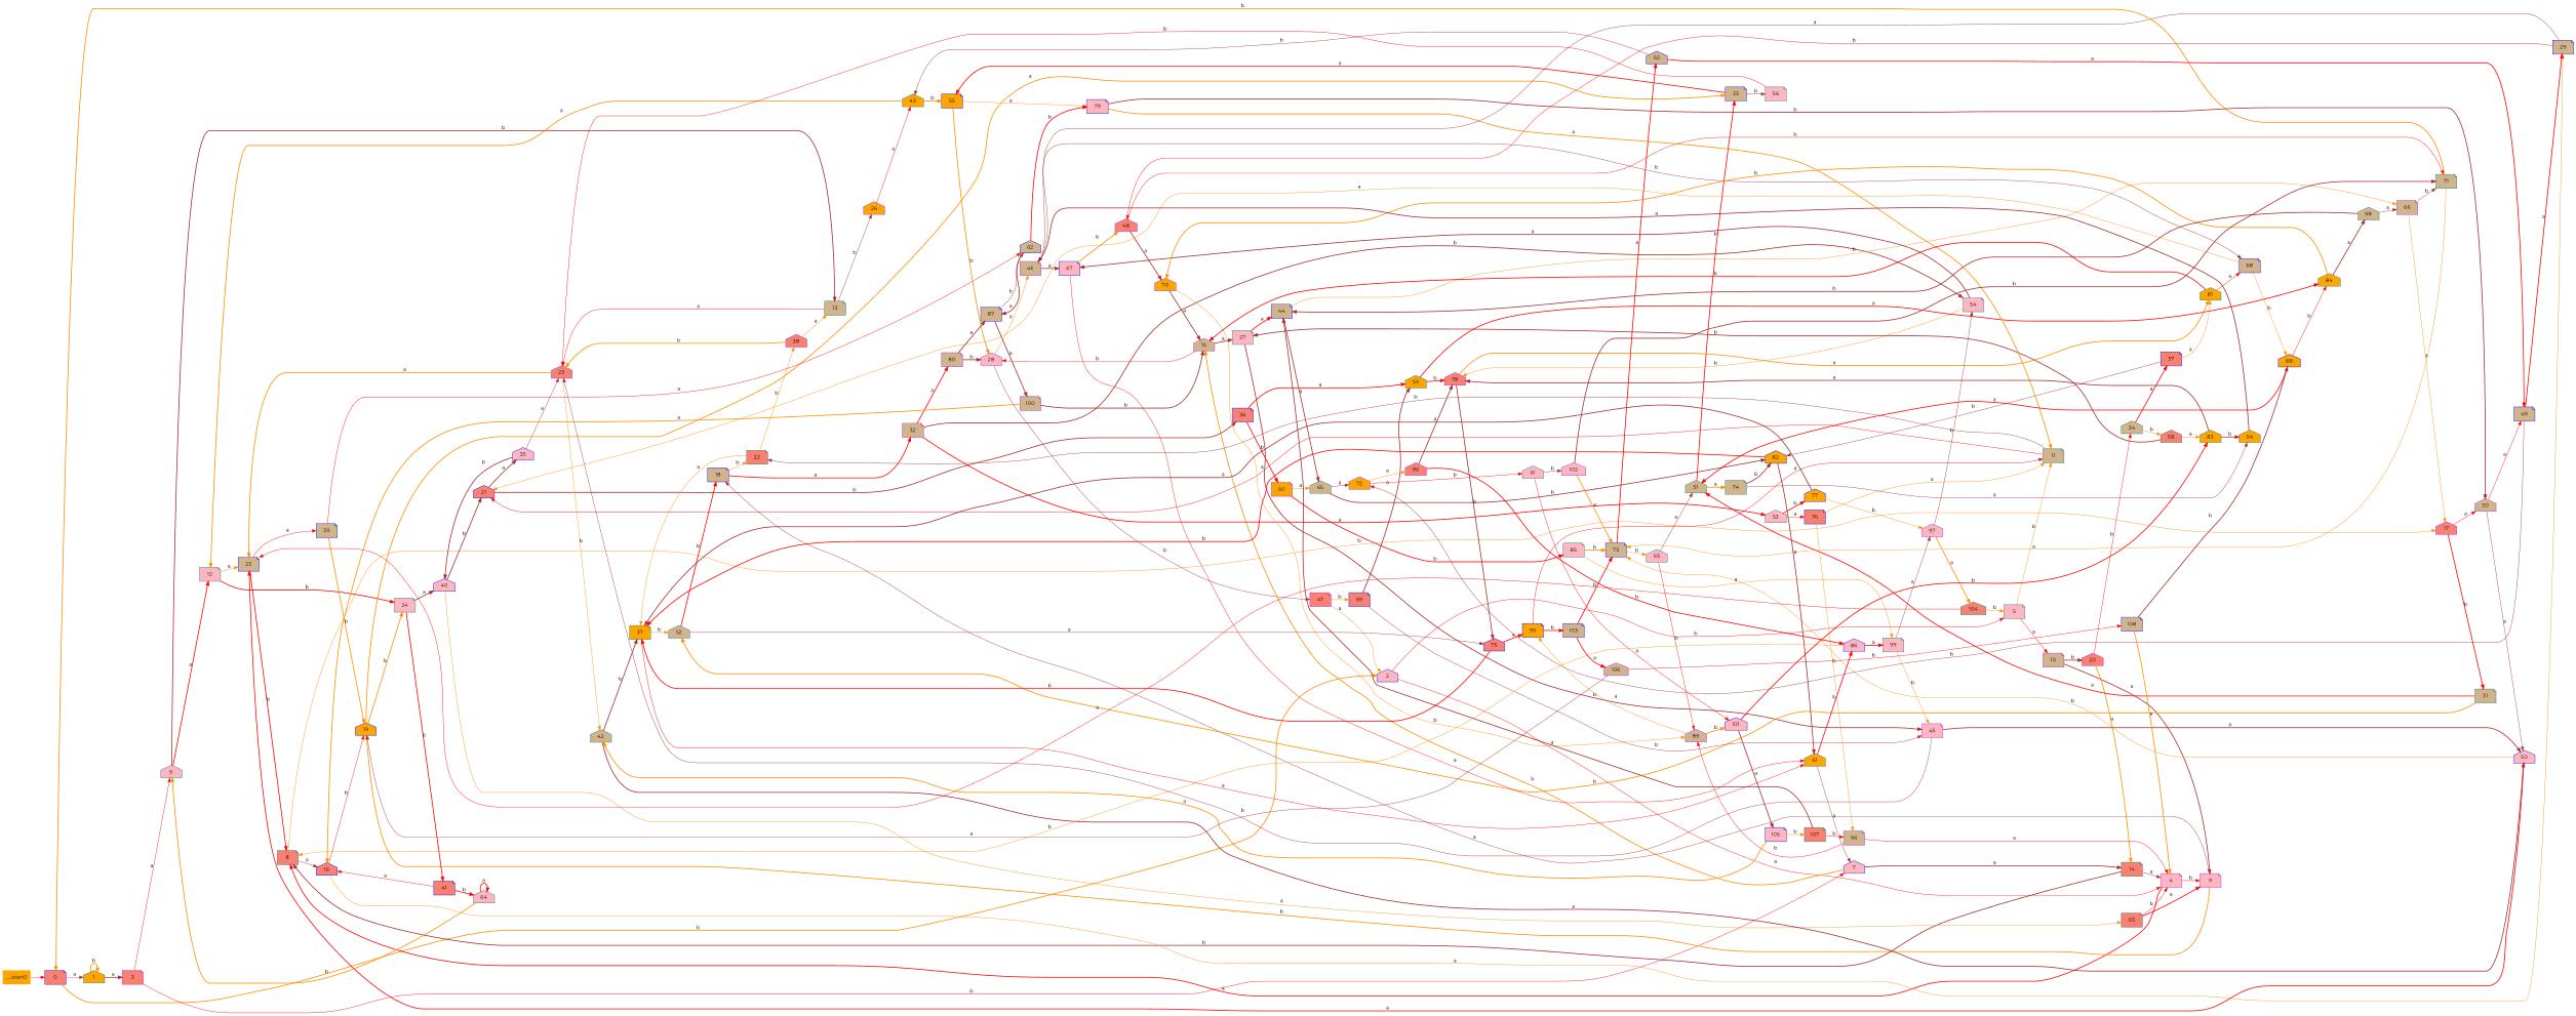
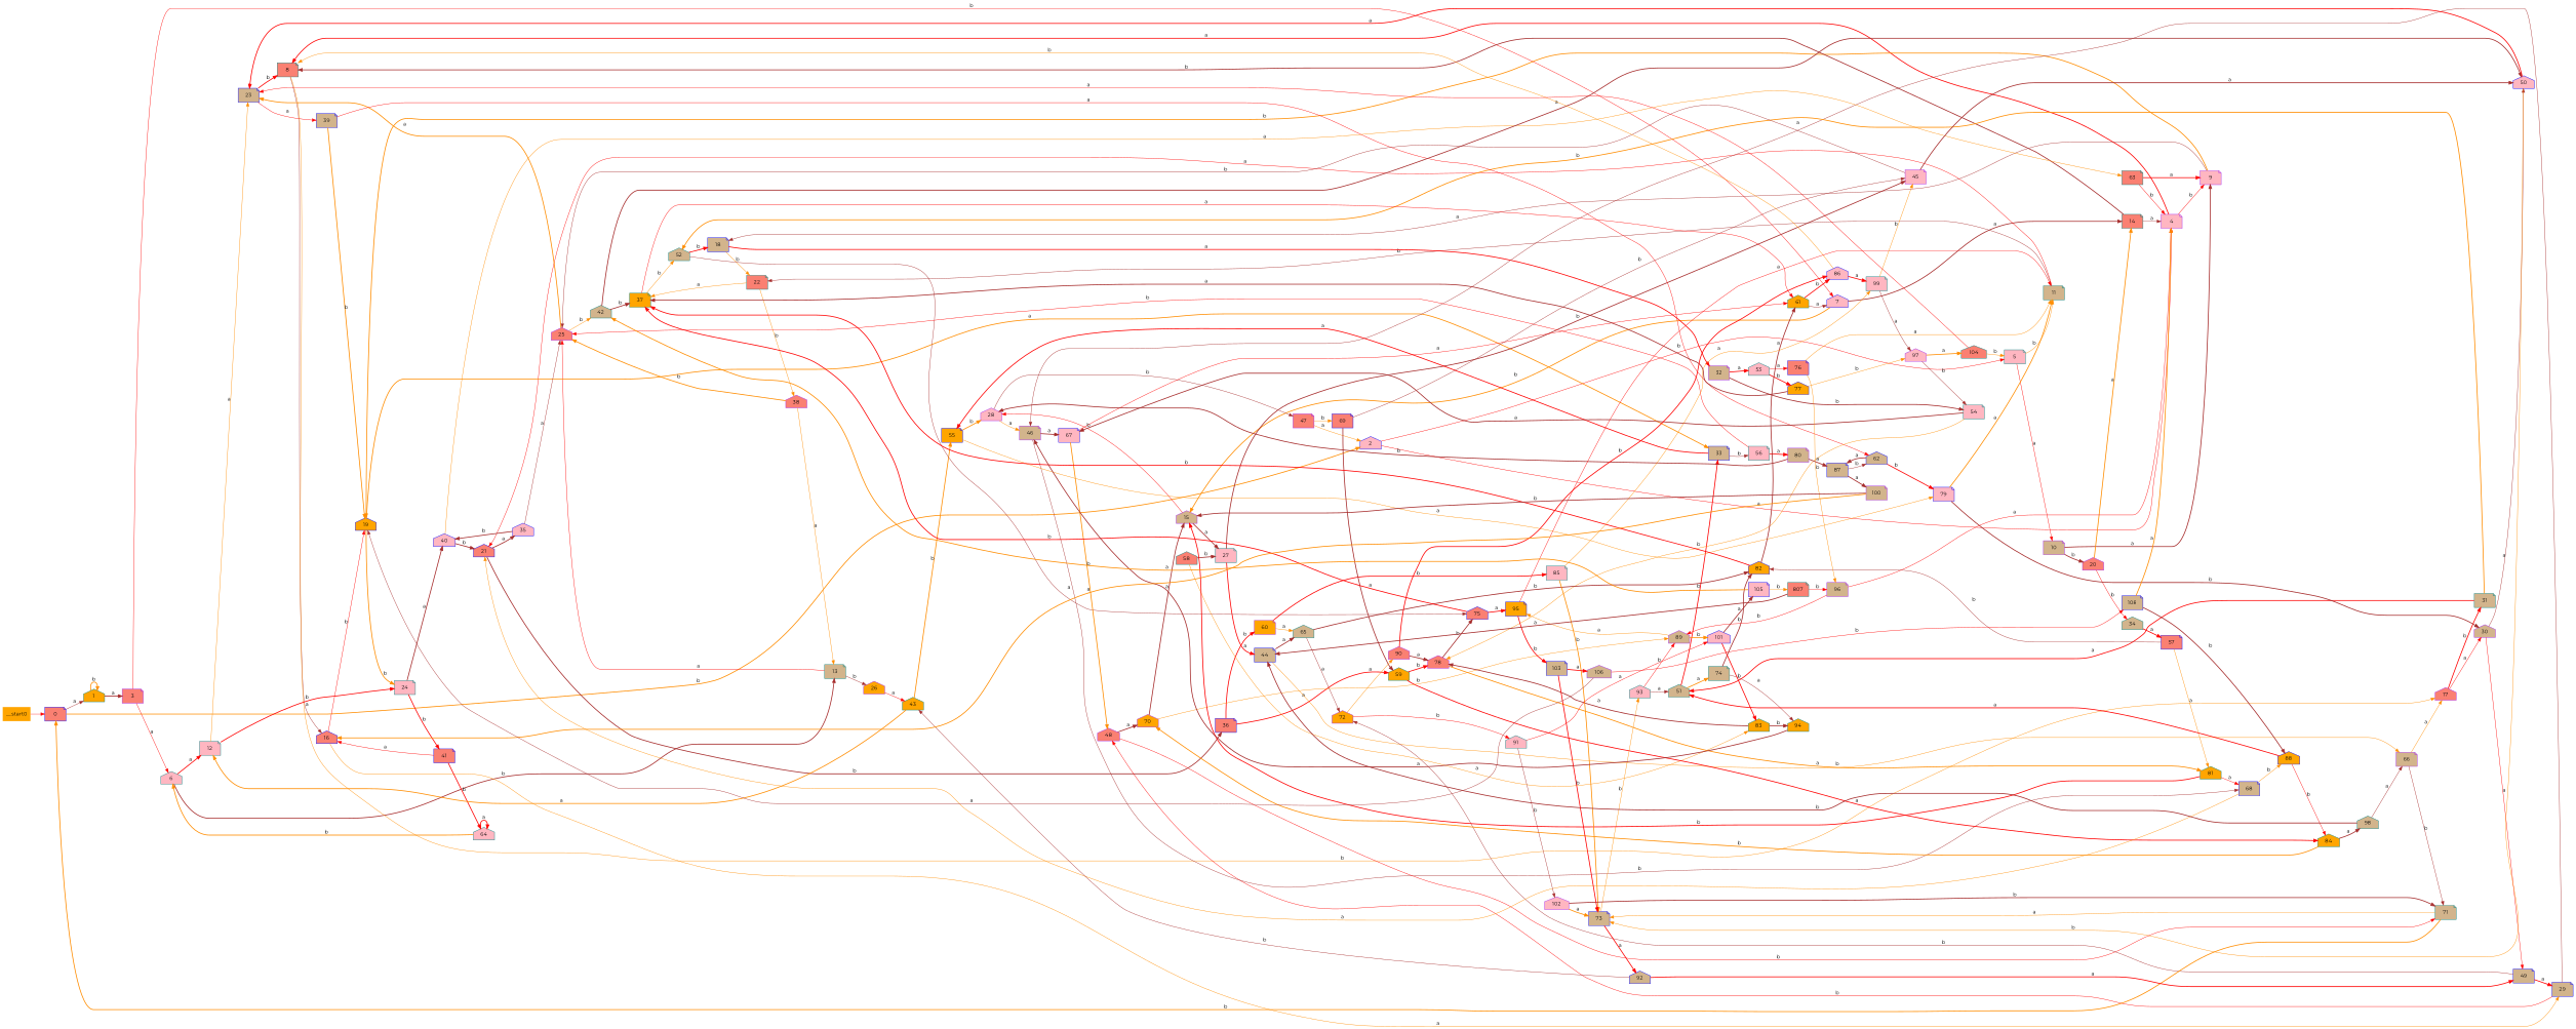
  digraph {
    fontname=Montserrat
    rankdir=LR
    node [color=teal fillcolor=tan fontname=Montserrat shape=note style=filled]
    edge [color=red fontname=Montserrat style=bold]
    __start0 [color=purple fillcolor=orange shape=none]
    0 [color=blue fillcolor=salmon]
    1 [fillcolor=orange shape=house]
    2 [color=blue fillcolor=lightpink shape=house]
    3 [color=purple fillcolor=salmon]
    4 [color=purple fillcolor=lightpink]
    5 [fillcolor=lightpink]
    6 [fillcolor=lightpink shape=house]
    7 [color=blue fillcolor=lightpink shape=house]
    8 [fillcolor=salmon]
    9 [color=purple fillcolor=lightpink]
    10 [color=purple]
    11
    12 [fillcolor=lightpink]
    13
    14 [fillcolor=salmon]
    15 [color=purple shape=house]
    16 [color=blue fillcolor=salmon shape=house]
    17 [color=purple fillcolor=salmon shape=house]
    18 [color=blue]
    19 [color=blue fillcolor=orange shape=house]
    20 [color=purple fillcolor=salmon shape=house]
    21 [color=blue fillcolor=salmon shape=house]
    22 [fillcolor=salmon]
    23 [color=blue]
    24 [fillcolor=lightpink]
    25 [color=purple fillcolor=salmon shape=house]
    26 [color=purple fillcolor=orange shape=house]
    27 [fillcolor=lightpink]
    28 [color=purple fillcolor=lightpink shape=house]
    29 [color=blue]
    30 [color=purple shape=house]
    31
    32 [color=purple]
    33 [color=blue]
    34 [shape=house]
    35 [color=blue fillcolor=lightpink shape=house]
    36 [color=blue fillcolor=salmon]
    37 [fillcolor=orange]
    38 [color=purple fillcolor=salmon shape=house]
    39 [color=blue]
    40 [color=blue fillcolor=lightpink shape=house]
    41 [color=blue fillcolor=salmon]
    42 [shape=house]
    43 [fillcolor=orange shape=house]
    44 [color=blue]
    45 [color=purple fillcolor=lightpink]
    46 [color=purple]
    47 [color=purple fillcolor=salmon]
    48 [color=purple fillcolor=salmon shape=house]
    49 [color=blue]
    50 [color=blue fillcolor=lightpink shape=house]
    51 [shape=house]
    52 [shape=house]
    53 [fillcolor=lightpink shape=house]
    54 [fillcolor=lightpink]
    55 [color=blue fillcolor=orange]
    56 [fillcolor=lightpink]
    57 [color=blue fillcolor=salmon]
    58 [fillcolor=salmon shape=house]
    59 [fillcolor=orange shape=house]
    60 [color=purple fillcolor=orange]
    61 [fillcolor=orange shape=house]
    62 [color=blue shape=house]
    63 [fillcolor=salmon]
    64 [fillcolor=lightpink shape=house]
    65 [shape=house]
    66 [color=purple]
    67 [color=blue fillcolor=lightpink]
    68 [color=blue]
    69 [color=blue fillcolor=salmon]
    70 [color=purple fillcolor=orange shape=house]
    71
    72 [color=purple fillcolor=orange shape=house]
    73 [color=blue]
    74
    75 [color=blue fillcolor=salmon shape=house]
    76 [color=blue fillcolor=salmon]
    77 [color=blue fillcolor=orange shape=house]
    78 [color=purple fillcolor=salmon shape=house]
    79 [color=blue fillcolor=lightpink]
    80 [color=purple]
    81 [fillcolor=orange shape=house]
    82 [color=blue fillcolor=orange shape=house]
    83 [fillcolor=orange shape=house]
    84 [fillcolor=orange shape=house]
    85 [fillcolor=lightpink]
    86 [color=blue fillcolor=lightpink shape=house]
    87 [color=blue]
    88 [color=blue fillcolor=orange shape=house]
    89 [color=purple shape=house]
    90 [color=purple fillcolor=salmon shape=house]
    91 [fillcolor=lightpink shape=house]
    92 [color=blue shape=house]
    93 [fillcolor=lightpink shape=house]
    94 [fillcolor=orange shape=house]
    95 [color=blue fillcolor=orange]
    96 [color=purple]
    97 [color=purple fillcolor=lightpink shape=house]
    98 [shape=house]
    99 [fillcolor=lightpink]
    100 [color=purple]
    101 [color=blue fillcolor=lightpink shape=house]
    102 [color=purple fillcolor=lightpink shape=house]
    103 [color=blue]
    104 [fillcolor=salmon shape=house]
    105 [color=blue fillcolor=lightpink]
    106 [color=purple shape=house]
-   107 [fillcolor=salmon]
+   107 [fillcolor=salmon label=807]
    108 [color=blue]
    __start0 -> 0 [style=solid]
    0 -> 1 [color=brown label=a style=solid]
    0 -> 2 [color=darkorange label=b]
    1 -> 1 [color=darkorange label=b]
    1 -> 3 [color=brown label=a]
    2 -> 4 [label=a style=solid]
    2 -> 5 [label=b style=solid]
    3 -> 6 [label=a style=solid]
    3 -> 7 [label=b style=solid]
    4 -> 8 [label=a]
    4 -> 9 [label=b style=solid]
    5 -> 10 [label=a style=solid]
    5 -> 11 [color=darkorange label=b style=solid]
    6 -> 12 [label=a]
    6 -> 13 [color=brown label=b]
    7 -> 14 [color=brown label=a]
    7 -> 15 [color=darkorange label=b]
    8 -> 16 [color=brown label=a style=solid]
    8 -> 17 [color=darkorange label=b style=solid]
    9 -> 18 [color=brown label=a style=solid]
    9 -> 19 [color=darkorange label=b]
    10 -> 9 [color=brown label=a]
    10 -> 20 [color=brown label=b]
    11 -> 21 [label=a style=solid]
    11 -> 22 [color=brown label=b style=solid]
    12 -> 23 [color=darkorange label=a style=solid]
    12 -> 24 [label=b]
    13 -> 25 [label=a style=solid]
    13 -> 26 [color=brown label=b style=solid]
    14 -> 4 [color=brown label=a style=solid]
    14 -> 8 [color=brown label=b]
    15 -> 27 [color=brown label=a]
    15 -> 28 [label=b style=solid]
    16 -> 19 [label=b style=solid]
    16 -> 29 [color=darkorange label=a style=solid]
    17 -> 30 [label=a style=solid]
    17 -> 31 [label=b]
    18 -> 22 [color=darkorange label=b style=solid]
    18 -> 32 [label=a]
    19 -> 24 [color=darkorange label=b]
    19 -> 33 [color=darkorange label=a]
    20 -> 14 [color=darkorange label=a]
    20 -> 34 [label=b style=solid]
    21 -> 35 [color=brown label=a]
    21 -> 36 [color=brown label=b]
    22 -> 37 [color=darkorange label=a style=solid]
    22 -> 38 [color=darkorange label=b style=solid]
    23 -> 8 [label=b]
    23 -> 39 [label=a style=solid]
    24 -> 40 [color=brown label=a]
    24 -> 41 [label=b]
    25 -> 23 [color=darkorange label=a]
    25 -> 42 [color=darkorange label=b style=solid]
    26 -> 43 [label=a style=solid]
    27 -> 44 [label=a]
    27 -> 45 [color=brown label=b]
    28 -> 46 [color=darkorange label=a style=solid]
    28 -> 47 [color=brown label=b style=solid]
    29 -> 46 [color=brown label=a style=solid]
    29 -> 48 [label=b style=solid]
    30 -> 49 [label=a style=solid]
    30 -> 50 [color=brown label=a style=solid]
    31 -> 51 [label=a]
    31 -> 52 [color=darkorange label=b]
    32 -> 53 [label=a]
    32 -> 54 [color=brown label=b]
    33 -> 55 [label=a]
    33 -> 56 [color=brown label=b style=solid]
    34 -> 57 [label=a]
-   34 -> 58 [color=darkorange label=b style=solid]
    35 -> 25 [color=brown label=a style=solid]
    35 -> 40 [color=brown label=b]
    36 -> 59 [label=a]
    36 -> 60 [label=b]
    37 -> 52 [color=darkorange label=b style=solid]
    37 -> 61 [label=a style=solid]
    38 -> 13 [color=darkorange label=a style=solid]
    38 -> 25 [color=darkorange label=b]
    39 -> 19 [color=darkorange label=b]
    39 -> 62 [label=a style=solid]
    40 -> 21 [color=brown label=b]
    40 -> 63 [color=darkorange label=a style=solid]
    41 -> 16 [label=a style=solid]
    41 -> 64 [label=b]
    42 -> 37 [color=brown label=b]
    42 -> 50 [color=brown label=a]
    43 -> 12 [color=darkorange label=a]
    43 -> 55 [color=darkorange label=b]
    44 -> 65 [color=brown label=a]
    44 -> 66 [color=darkorange label=b style=solid]
    45 -> 25 [color=brown label=b style=solid]
    45 -> 50 [color=brown label=a]
    46 -> 67 [color=brown label=a]
    46 -> 68 [color=brown label=b style=solid]
    47 -> 2 [color=darkorange label=a style=solid]
    47 -> 69 [color=darkorange label=b style=solid]
    48 -> 70 [color=brown label=a]
    48 -> 71 [label=b style=solid]
    49 -> 29 [label=a]
    49 -> 72 [color=brown label=b style=solid]
    50 -> 23 [label=a]
    50 -> 73 [color=darkorange label=b style=solid]
    51 -> 33 [label=b]
    51 -> 74 [color=darkorange label=a]
    52 -> 18 [label=b]
    52 -> 75 [color=brown label=a style=solid]
    53 -> 76 [label=a style=solid]
    53 -> 77 [label=b]
    54 -> 67 [color=brown label=a]
    54 -> 78 [color=darkorange label=b style=solid]
    55 -> 28 [color=darkorange label=b]
    55 -> 79 [color=darkorange label=a style=solid]
    56 -> 25 [label=b style=solid]
-   32 -> 80 [label=a]
+   56 -> 80 [label=a]
    57 -> 81 [color=darkorange label=a style=solid]
    57 -> 82 [color=brown label=b style=solid]
    58 -> 27 [color=brown label=b]
    58 -> 83 [color=darkorange label=a style=solid]
    59 -> 78 [label=b]
    59 -> 84 [label=a]
    60 -> 65 [color=darkorange label=a style=solid]
    60 -> 85 [label=b]
    61 -> 7 [color=brown label=a style=solid]
    61 -> 86 [label=b]
    62 -> 79 [label=b]
    62 -> 87 [color=brown label=a]
    63 -> 4 [label=b style=solid]
    63 -> 9 [label=a]
    64 -> 6 [color=darkorange label=b]
    64 -> 64 [label=a]
    65 -> 72 [color=brown label=a style=solid]
    65 -> 82 [color=brown label=b]
    66 -> 17 [color=darkorange label=a style=solid]
    66 -> 71 [color=brown label=b style=solid]
    67 -> 48 [color=darkorange label=b]
    67 -> 61 [label=a style=solid]
    68 -> 21 [color=darkorange label=a style=solid]
    68 -> 88 [color=darkorange label=b style=solid]
    69 -> 45 [color=brown label=b style=solid]
    69 -> 59 [color=brown label=a]
    70 -> 15 [color=brown label=a]
    70 -> 89 [color=darkorange label=b style=solid]
    71 -> 0 [color=darkorange label=b]
    71 -> 73 [color=darkorange label=a style=solid]
    72 -> 90 [color=darkorange label=a style=solid]
    72 -> 91 [label=b style=solid]
    73 -> 92 [label=a]
    73 -> 93 [color=darkorange label=b style=solid]
    74 -> 82 [color=brown label=b]
    74 -> 94 [color=brown label=a style=solid]
    75 -> 37 [label=b]
    75 -> 95 [label=a]
    76 -> 11 [color=darkorange label=a style=solid]
    76 -> 96 [color=darkorange label=b style=solid]
    77 -> 37 [color=brown label=a]
    77 -> 97 [color=darkorange label=b style=solid]
    78 -> 75 [color=brown label=b]
    78 -> 81 [color=darkorange label=a]
    79 -> 11 [color=darkorange label=a]
    79 -> 30 [color=brown label=b]
    80 -> 28 [color=brown label=b]
    80 -> 87 [color=brown label=a]
    81 -> 15 [label=b]
    81 -> 68 [label=a style=solid]
    82 -> 37 [label=b]
    82 -> 61 [color=brown label=a]
    83 -> 78 [color=brown label=a]
    83 -> 94 [color=brown label=b]
    84 -> 70 [color=darkorange label=b]
    84 -> 98 [color=brown label=a]
    85 -> 73 [color=darkorange label=b]
    85 -> 99 [color=darkorange label=a style=solid]
    86 -> 8 [color=darkorange label=b style=solid]
    86 -> 99 [label=a]
    87 -> 62 [color=brown label=b style=solid]
    87 -> 100 [color=brown label=a]
    88 -> 51 [label=a]
    88 -> 84 [label=b style=solid]
    89 -> 95 [color=darkorange label=a style=solid]
    89 -> 101 [color=darkorange label=b]
    90 -> 78 [color=brown label=a]
    90 -> 86 [label=b]
    91 -> 101 [label=a style=solid]
    91 -> 102 [color=brown label=b style=solid]
    92 -> 43 [color=brown label=b style=solid]
    92 -> 49 [label=a]
    93 -> 51 [color=brown label=a style=solid]
    93 -> 89 [label=b style=solid]
    94 -> 46 [color=brown label=a]
    95 -> 11 [label=a style=solid]
    95 -> 103 [label=b]
    96 -> 4 [label=a style=solid]
    96 -> 89 [label=b style=solid]
    97 -> 54 [color=brown label=b style=solid]
    97 -> 104 [color=darkorange label=a]
    98 -> 44 [color=brown label=b]
    98 -> 66 [color=brown label=a style=solid]
    99 -> 45 [color=darkorange label=b style=solid]
    99 -> 97 [color=brown label=a style=solid]
    100 -> 15 [color=brown label=b]
    100 -> 16 [color=darkorange label=a]
    101 -> 83 [label=b]
    101 -> 105 [color=brown label=a]
    102 -> 71 [color=brown label=b]
    102 -> 73 [color=darkorange label=a]
    103 -> 73 [label=b]
    103 -> 106 [label=a]
    104 -> 5 [color=darkorange label=b style=solid]
    104 -> 23 [label=a style=solid]
    105 -> 42 [color=darkorange label=a]
    105 -> 107 [color=darkorange label=b style=solid]
    106 -> 19 [color=brown label=a style=solid]
    106 -> 108 [label=b style=solid]
    107 -> 44 [color=brown label=a]
    107 -> 96 [label=b style=solid]
    108 -> 4 [color=darkorange label=a]
    108 -> 88 [color=brown label=b]
  }
